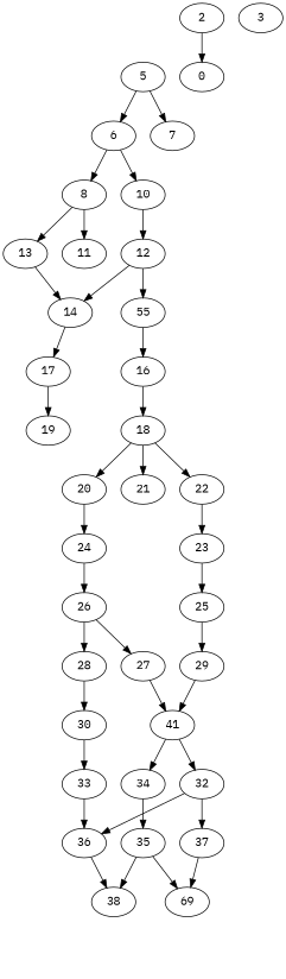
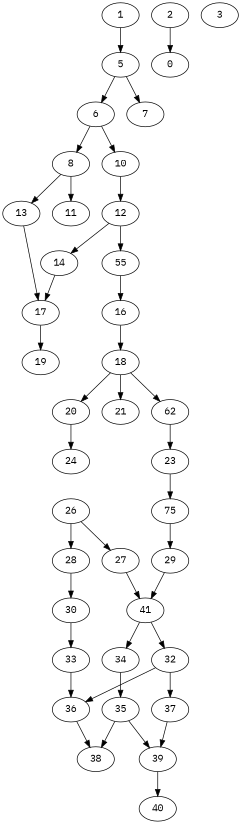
  digraph {
    fontname="IBM Plex Mono"
    node [alpha=0.03 fontname="IBM Plex Mono"]
    edge [fontname="IBM Plex Mono"]
+   1 [expect_size=35836928]
    5 [alpha=0.05 expect_size=17052672]
    6 [alpha=0.18 expect_size=23606272]
    7 [alpha=0.05 expect_size=19298304]
    8 [alpha=0.08 expect_size=30579712]
    10 [alpha=0.01 expect_size=33085440]
    2 [alpha=0.05 expect_size=44123136]
    n8 [alpha=0.09 expect_size=7138304 label=0]
    3 [alpha=0.19 expect_size=7215104]
    11 [alpha=0.19 expect_size=14433280]
    13 [alpha=0.00 expect_size=34333696]
    12 [alpha=0.10 expect_size=21492736]
    14 [alpha=0.14 expect_size=31976448]
    n14 [alpha=0.10 expect_size=5856256 label=55]
    17 [expect_size=12705792]
    16 [alpha=0.15 expect_size=17288192]
    19 [alpha=0.02 expect_size=42445824]
    18 [alpha=0.06 expect_size=24005632]
    20 [alpha=0.09 expect_size=27048960]
    21 [alpha=0.08 expect_size=29546496]
-   22 [alpha=0.04 expect_size=27995136]
+   22 [alpha=0.04 expect_size=27995136 label=62]
    24 [alpha=0.19 expect_size=6003712]
    23 [alpha=0.01 expect_size=5315584]
    26 [alpha=0.12 expect_size=14049280]
-   25 [alpha=0.02 expect_size=38506496]
+   25 [alpha=0.02 expect_size=38506496 label=75]
    27 [alpha=0.09 expect_size=48622592]
    28 [alpha=0.16 expect_size=8120320]
    29 [alpha=0.18 expect_size=23014400]
    n29 [alpha=0.11 expect_size=49211392 label=41]
    30 [alpha=0.13 expect_size=28328960]
    32 [alpha=0.16 expect_size=21883904]
    34 [expect_size=35587072]
    33 [alpha=0.14 expect_size=32413696]
    36 [alpha=0.06 expect_size=37364736]
    37 [expect_size=18957312]
    35 [alpha=0.12 expect_size=33301504]
    38 [alpha=0.09 expect_size=39319552]
-   39 [alpha=0.10 expect_size=29416448 label=69]
+   39 [alpha=0.10 expect_size=29416448]
+   40 [alpha=0.00 expect_size=25686016]
+   1 -> 5
    5 -> 6
    5 -> 7
    6 -> 8
    6 -> 10
    8 -> 11
    8 -> 13
    10 -> 12
    2 -> n8
-   13 -> 14
+   13 -> 17
    12 -> 14
    12 -> n14
    14 -> 17
    n14 -> 16
    17 -> 19
    16 -> 18
    18 -> 20
    18 -> 21
    18 -> 22
    20 -> 24
    22 -> 23
-   24 -> 26
    23 -> 25
    26 -> 27
    26 -> 28
    25 -> 29
    27 -> n29
    28 -> 30
    29 -> n29
    n29 -> 32
    n29 -> 34
    30 -> 33
    32 -> 36
    32 -> 37
    34 -> 35
    33 -> 36
    36 -> 38
    37 -> 39
    35 -> 38
    35 -> 39
+   39 -> 40
  }
